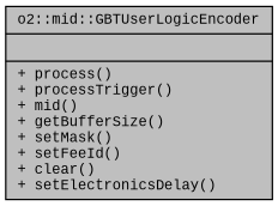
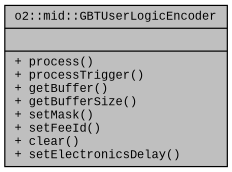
  digraph {
    fontname="Liberation Mono"
-   n1 [color=black fillcolor=grey75 fontcolor=black fontname="Liberation Mono" fontsize=10 height=0.2 label="{o2::mid::GBTUserLogicEncoder\n||+ process()\l+ processTrigger()\l+ mid()\l+ getBufferSize()\l+ setMask()\l+ setFeeId()\l+ clear()\l+ setElectronicsDelay()\l}" shape=record style=filled width=0.4]
+   n1 [color=black fillcolor=grey75 fontcolor=black fontname="Liberation Mono" fontsize=10 height=0.2 label="{o2::mid::GBTUserLogicEncoder\n||+ process()\l+ processTrigger()\l+ getBuffer()\l+ getBufferSize()\l+ setMask()\l+ setFeeId()\l+ clear()\l+ setElectronicsDelay()\l}" shape=record style=filled width=0.4]
  }
